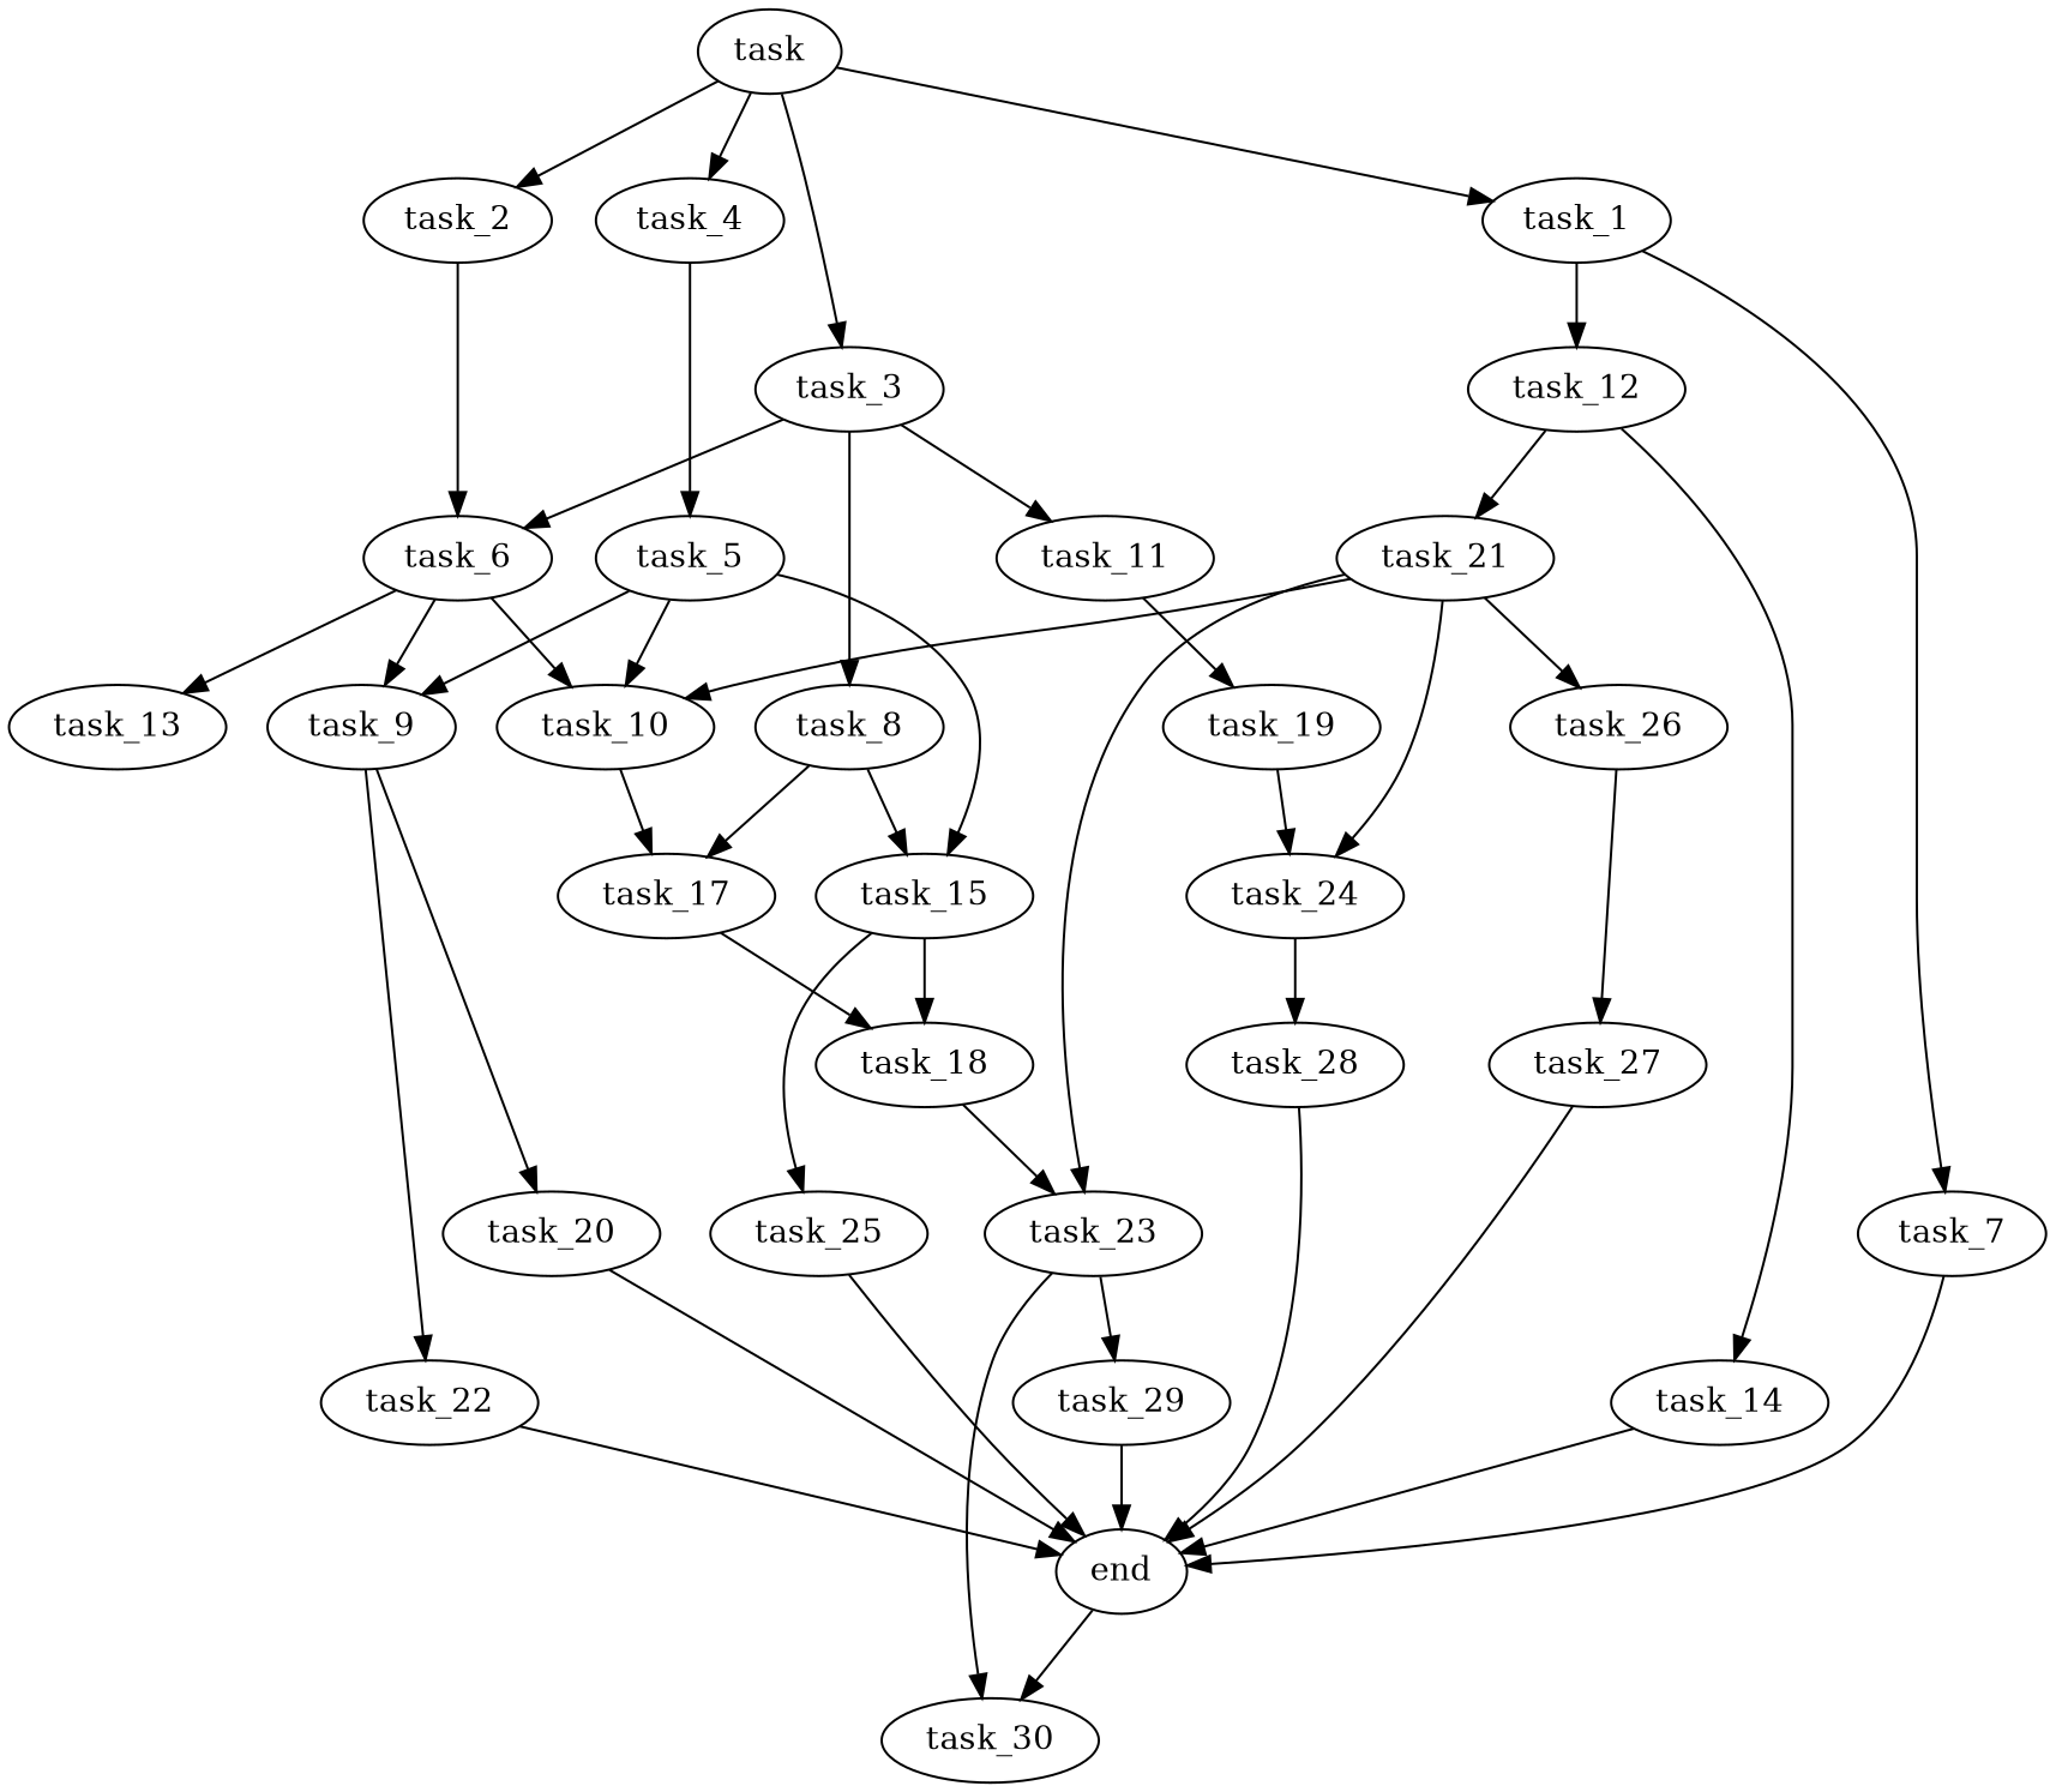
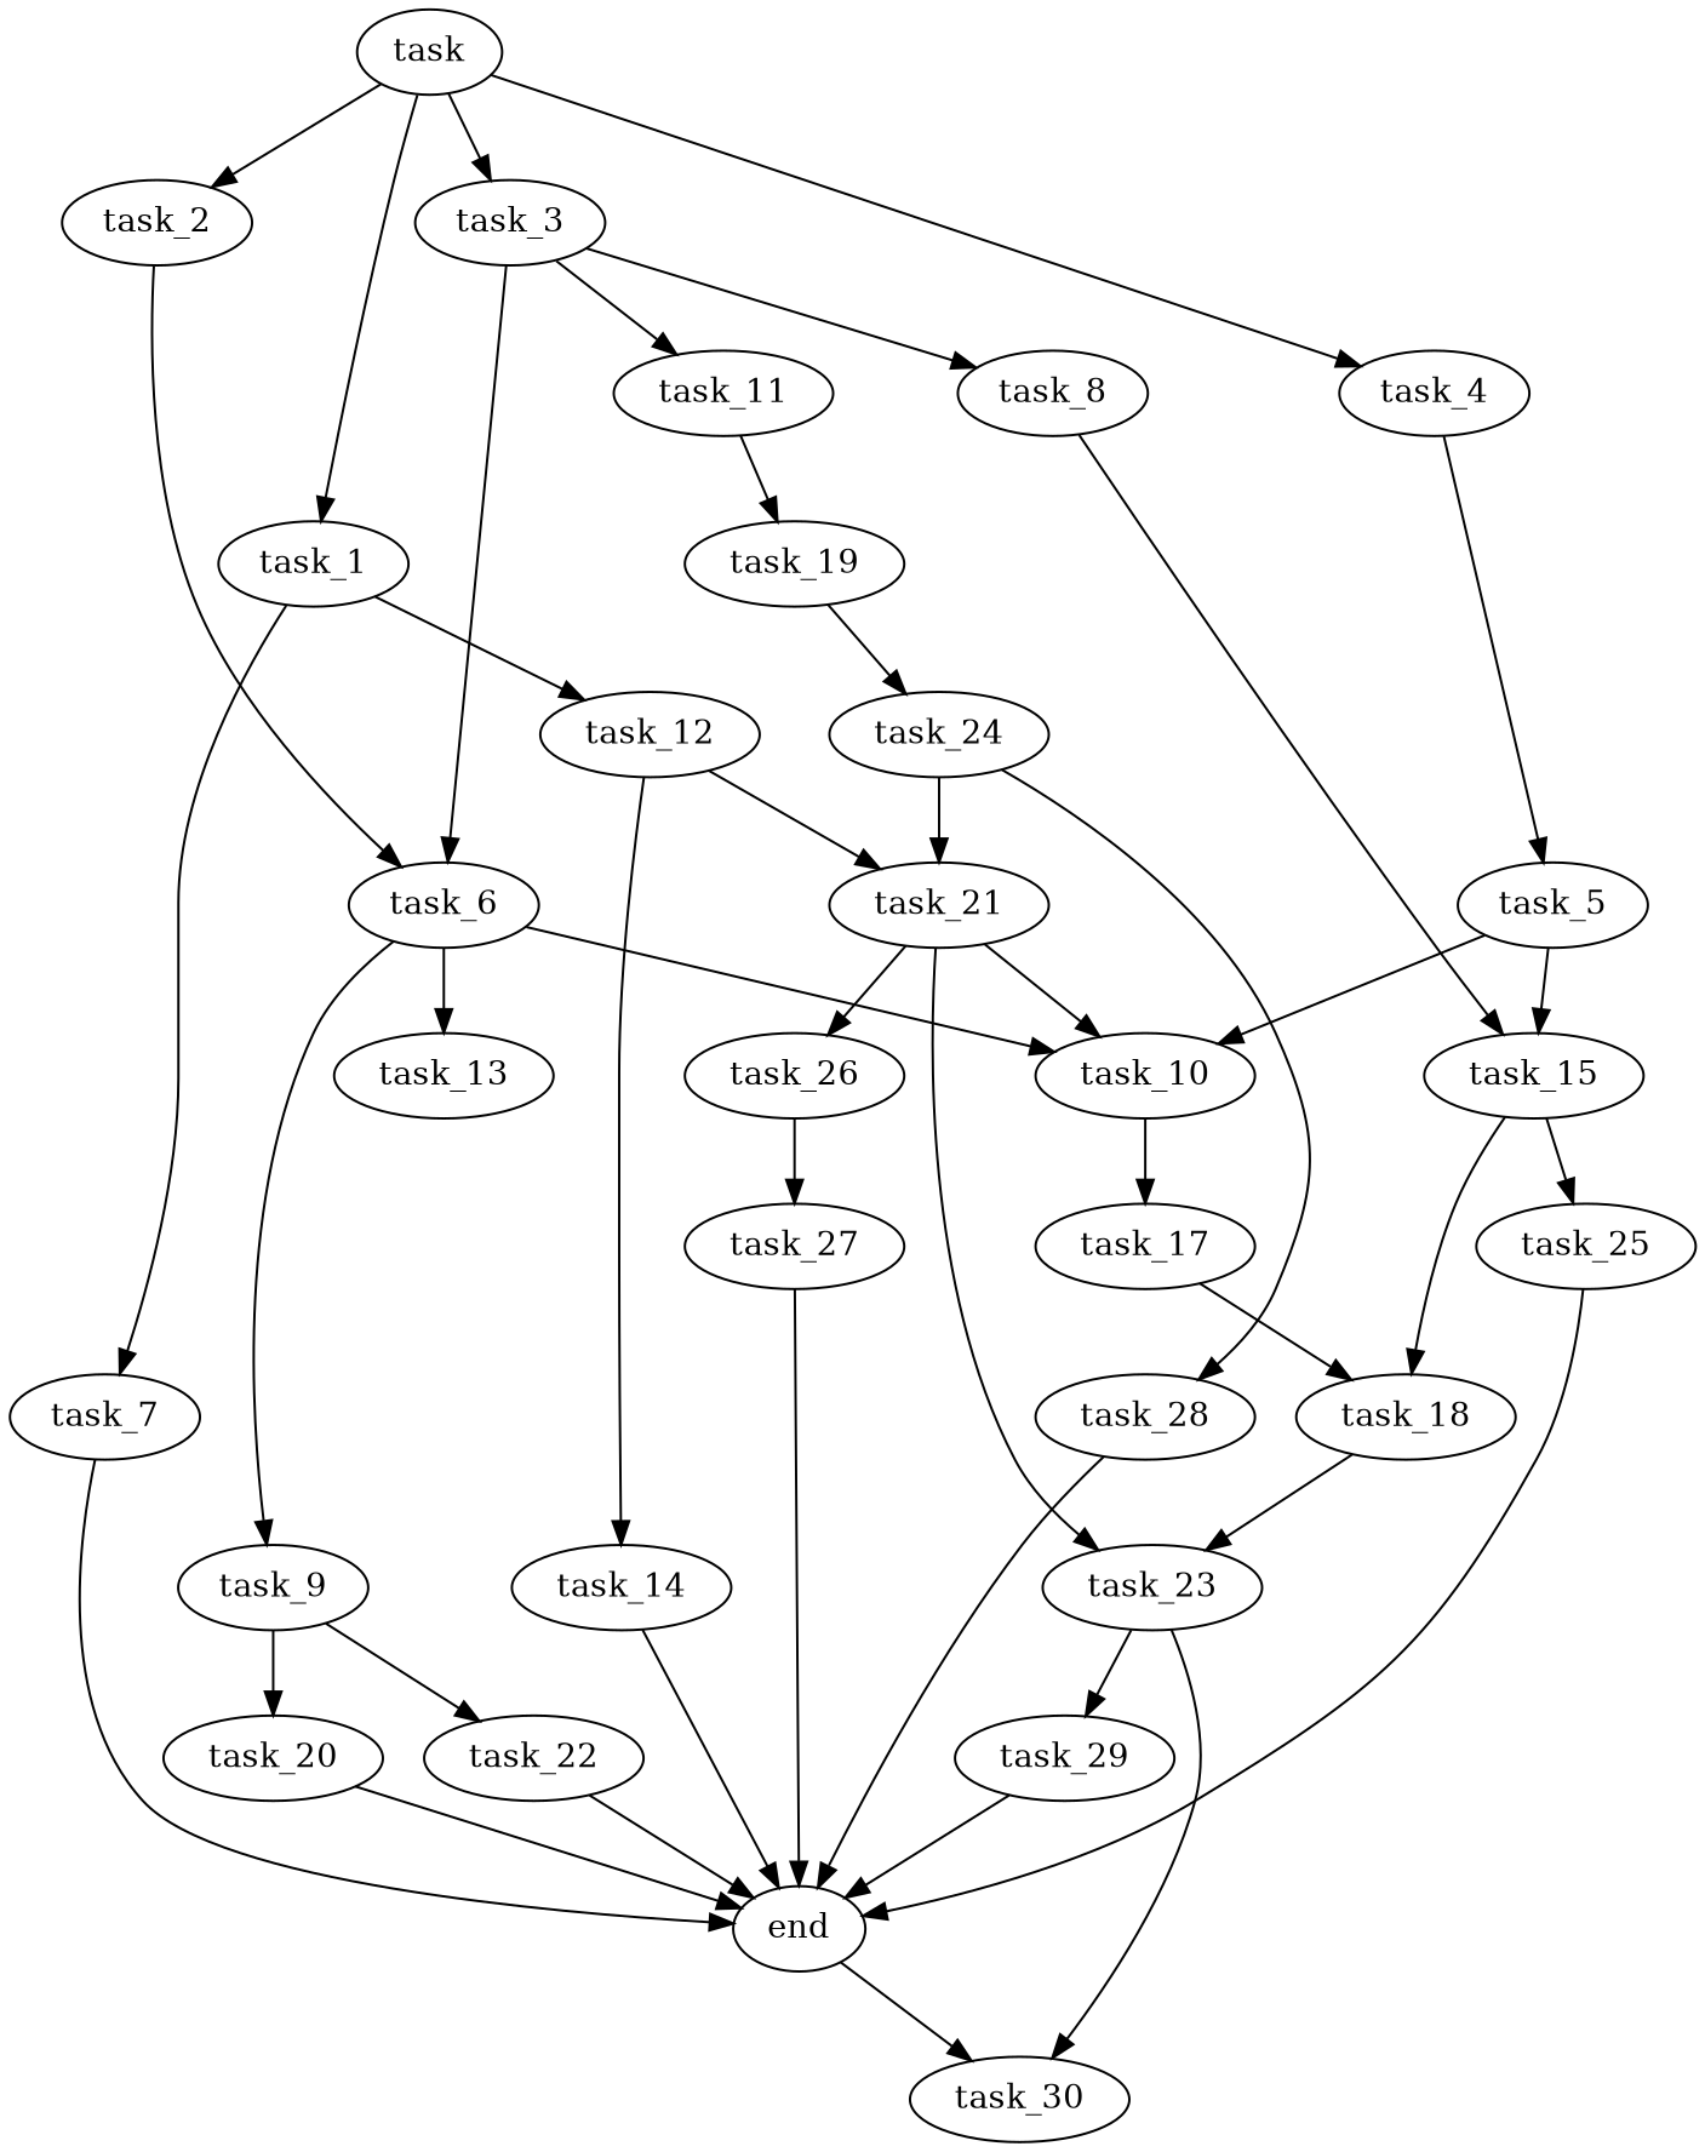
  digraph {
    n1 [label=task]
    task_1
    task_2
    task_3
    task_4
    task_7
    task_12
    task_6
    task_8
    task_11
    task_5
    end
    task_15
    task_17
    task_21
    task_14
    task_9
    task_10
    task_13
    task_19
    task_20
    task_22
    task_25
    task_18
    task_30
    task_23
    task_24
    task_26
    task_29
    task_28
    task_27
    n1 -> task_1
    n1 -> task_2
    n1 -> task_3
    n1 -> task_4
    task_1 -> task_7
    task_1 -> task_12
    task_2 -> task_6
    task_3 -> task_6
    task_3 -> task_8
    task_3 -> task_11
    task_4 -> task_5
    task_7 -> end
    task_12 -> task_21
    task_12 -> task_14
    task_6 -> task_9
    task_6 -> task_10
    task_6 -> task_13
    task_8 -> task_15
-   task_8 -> task_17
    task_11 -> task_19
    task_5 -> task_15
-   task_5 -> task_9
    task_5 -> task_10
    end -> task_30
    task_15 -> task_25
    task_15 -> task_18
    task_17 -> task_18
    task_21 -> task_10
    task_21 -> task_23
-   task_21 -> task_24
+   task_24 -> task_21
    task_21 -> task_26
    task_14 -> end
    task_9 -> task_20
    task_9 -> task_22
    task_10 -> task_17
    task_19 -> task_24
    task_20 -> end
    task_22 -> end
    task_25 -> end
    task_18 -> task_23
    task_23 -> task_30
    task_23 -> task_29
    task_24 -> task_28
    task_26 -> task_27
    task_29 -> end
    task_28 -> end
    task_27 -> end
  }
